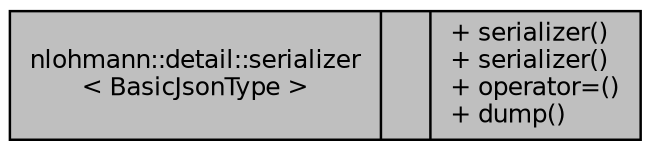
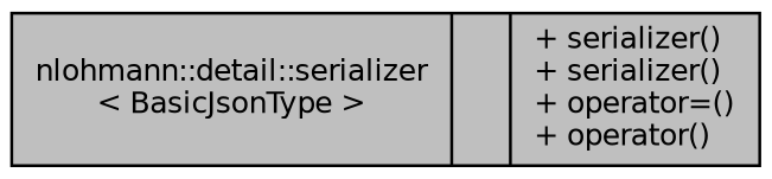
  digraph {
    rankdir=LR
-   n1 [color=black fillcolor=grey75 fontcolor=black fontname=Helvetica fontsize=10 height=0.2 label="{nlohmann::detail::serializer\l\< BasicJsonType \>\n||+ serializer()\l+ serializer()\l+ operator=()\l+ dump()\l}" shape=record style=filled width=0.4]
+   n1 [color=black fillcolor=grey75 fontcolor=black fontname=Helvetica fontsize=10 height=0.2 label="{nlohmann::detail::serializer\l\< BasicJsonType \>\n||+ serializer()\l+ serializer()\l+ operator=()\l+ operator()\l}" shape=record style=filled width=0.4]
  }
